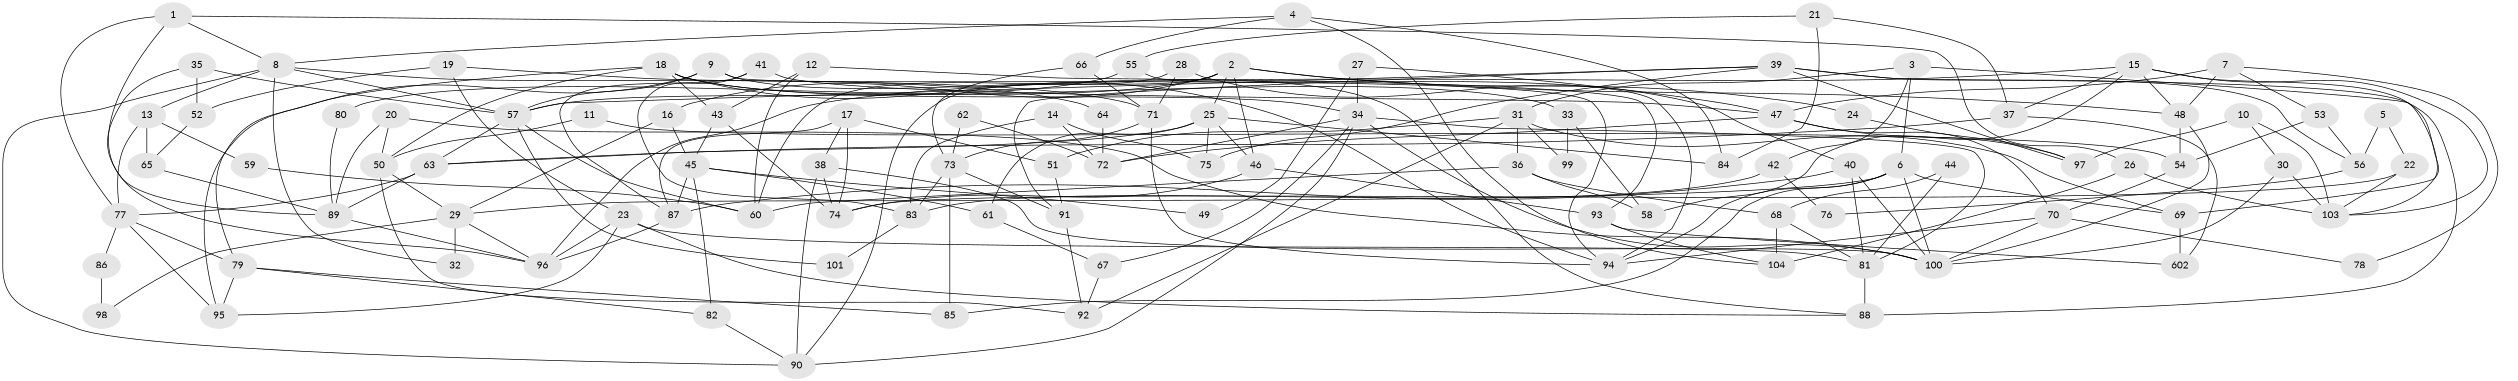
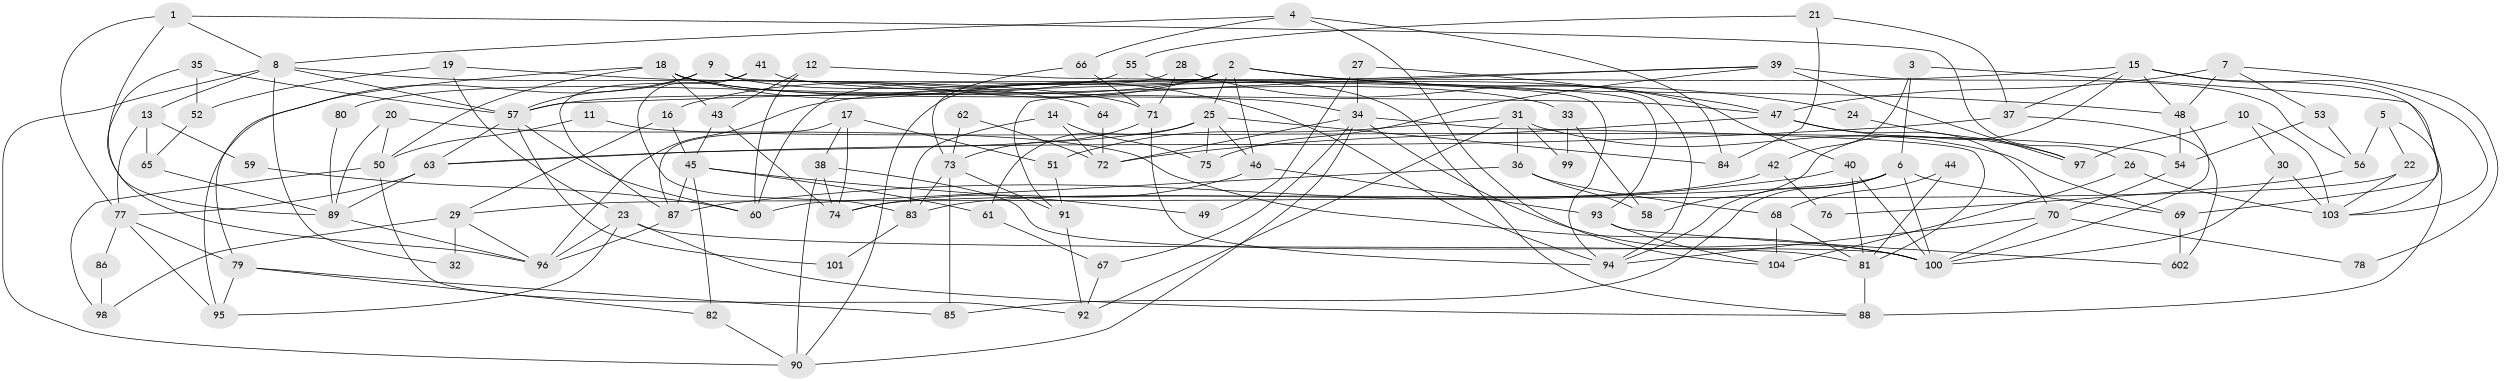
  graph {
    fontname=Lato
    node [color=gray90 fontname=Lato style=filled]
    edge [fontname=Lato]
    1
    8
    26
    77
    89
    90
    13
    32
    57
    64
    103
    104
    95
    79
    86
    96
    2
    16
    24
    25
    46
    48
    80
    29
    45
    97
    84
    75
    61
    63
    93
    74
    100
    54
    3
    6
    31
    42
    69
    85
    94
    51
    36
    92
    99
    83
    76
    4
    66
    71
    73
    5
    22
    56
    88
    98
    n57 [label=602]
    7
    47
    53
    78
    72
    70
    59
    65
    60
    101
    9
    10
    30
    11
    50
    12
    43
    14
    15
    37
    58
    87
    49
    82
    17
    38
    91
    18
    33
    34
    81
    67
    19
    23
    52
    20
    21
    55
    27
    28
    40
    68
    35
    39
    41
    44
    62
    1 -- 8
    1 -- 26
    1 -- 77
    1 -- 89
    8 -- 90
    8 -- 13
    8 -- 32
    8 -- 57
    8 -- 64
    26 -- 103
    26 -- 104
    77 -- 95
    77 -- 79
    77 -- 86
    89 -- 96
    13 -- 77
    13 -- 59
    13 -- 65
    57 -- 63
    57 -- 60
    57 -- 101
    64 -- 72
    79 -- 95
    79 -- 85
    79 -- 82
    86 -- 98
    2 -- 90
    2 -- 16
    2 -- 24
    2 -- 25
    2 -- 46
    2 -- 48
    2 -- 80
    16 -- 29
    16 -- 45
    24 -- 97
    25 -- 46
    25 -- 84
    25 -- 75
    25 -- 61
    25 -- 63
    46 -- 93
    46 -- 74
    48 -- 100
    48 -- 54
    80 -- 89
    29 -- 32
    29 -- 96
    29 -- 98
    45 -- 61
    45 -- 87
    45 -- 49
    45 -- 82
    61 -- 67
    63 -- 77
    63 -- 89
    93 -- 104
    93 -- n57
    54 -- 70
    3 -- 103
    3 -- 6
-   3 -- 31
    3 -- 42
    6 -- 29
    6 -- 100
    6 -- 69
    6 -- 85
    6 -- 94
    31 -- 69
    31 -- 51
    31 -- 36
    31 -- 92
    31 -- 99
    42 -- 83
    42 -- 76
    69 -- n57
    51 -- 91
    36 -- 60
    36 -- 58
    36 -- 68
    83 -- 101
    4 -- 8
    4 -- 104
    4 -- 84
    4 -- 66
    66 -- 71
    66 -- 73
    71 -- 94
    71 -- 73
    73 -- 85
    73 -- 83
    73 -- 91
    5 -- 22
    5 -- 56
-   39 -- 88
+   5 -- 88
    22 -- 103
    22 -- 74
    56 -- 76
    7 -- 48
    7 -- 47
    7 -- 53
    7 -- 78
    47 -- 97
    47 -- 72
    47 -- 70
    53 -- 54
    53 -- 56
    70 -- 100
    70 -- 94
    70 -- 78
    59 -- 60
    65 -- 89
    9 -- 57
    9 -- 95
    9 -- 94
    9 -- 88
    10 -- 103
    10 -- 97
    10 -- 30
    30 -- 103
    30 -- 100
    11 -- 54
    11 -- 50
    50 -- 92
-   50 -- 29
+   50 -- 98
    12 -- 93
    12 -- 60
    12 -- 43
    43 -- 45
    43 -- 74
    14 -- 75
    14 -- 83
    14 -- 72
    15 -- 103
    15 -- 96
    15 -- 48
    15 -- 69
    15 -- 37
    15 -- 58
    37 -- 63
    37 -- n57
    87 -- 96
    82 -- 90
    17 -- 74
    17 -- 51
    17 -- 87
    17 -- 38
    38 -- 90
    38 -- 74
    38 -- 100
    91 -- 92
    18 -- 79
    18 -- 94
    18 -- 50
    18 -- 43
    18 -- 33
    18 -- 34
    33 -- 99
    33 -- 58
    34 -- 90
    34 -- 100
    34 -- 72
    34 -- 81
    34 -- 67
    81 -- 88
    67 -- 92
    19 -- 71
    19 -- 23
    19 -- 52
    23 -- 95
    23 -- 96
    23 -- 88
    23 -- 81
    52 -- 65
    20 -- 89
    20 -- 100
    20 -- 50
    21 -- 84
    21 -- 37
    21 -- 55
    55 -- 57
    55 -- 94
    27 -- 47
    27 -- 49
    27 -- 34
    28 -- 71
    28 -- 60
    28 -- 40
    40 -- 100
    40 -- 87
    40 -- 81
    68 -- 104
    68 -- 81
    35 -- 57
    35 -- 96
    35 -- 52
    39 -- 57
    39 -- 97
    39 -- 75
    39 -- 56
    39 -- 91
    41 -- 83
    41 -- 47
    41 -- 87
    44 -- 81
    44 -- 68
    62 -- 73
    62 -- 72
  }
